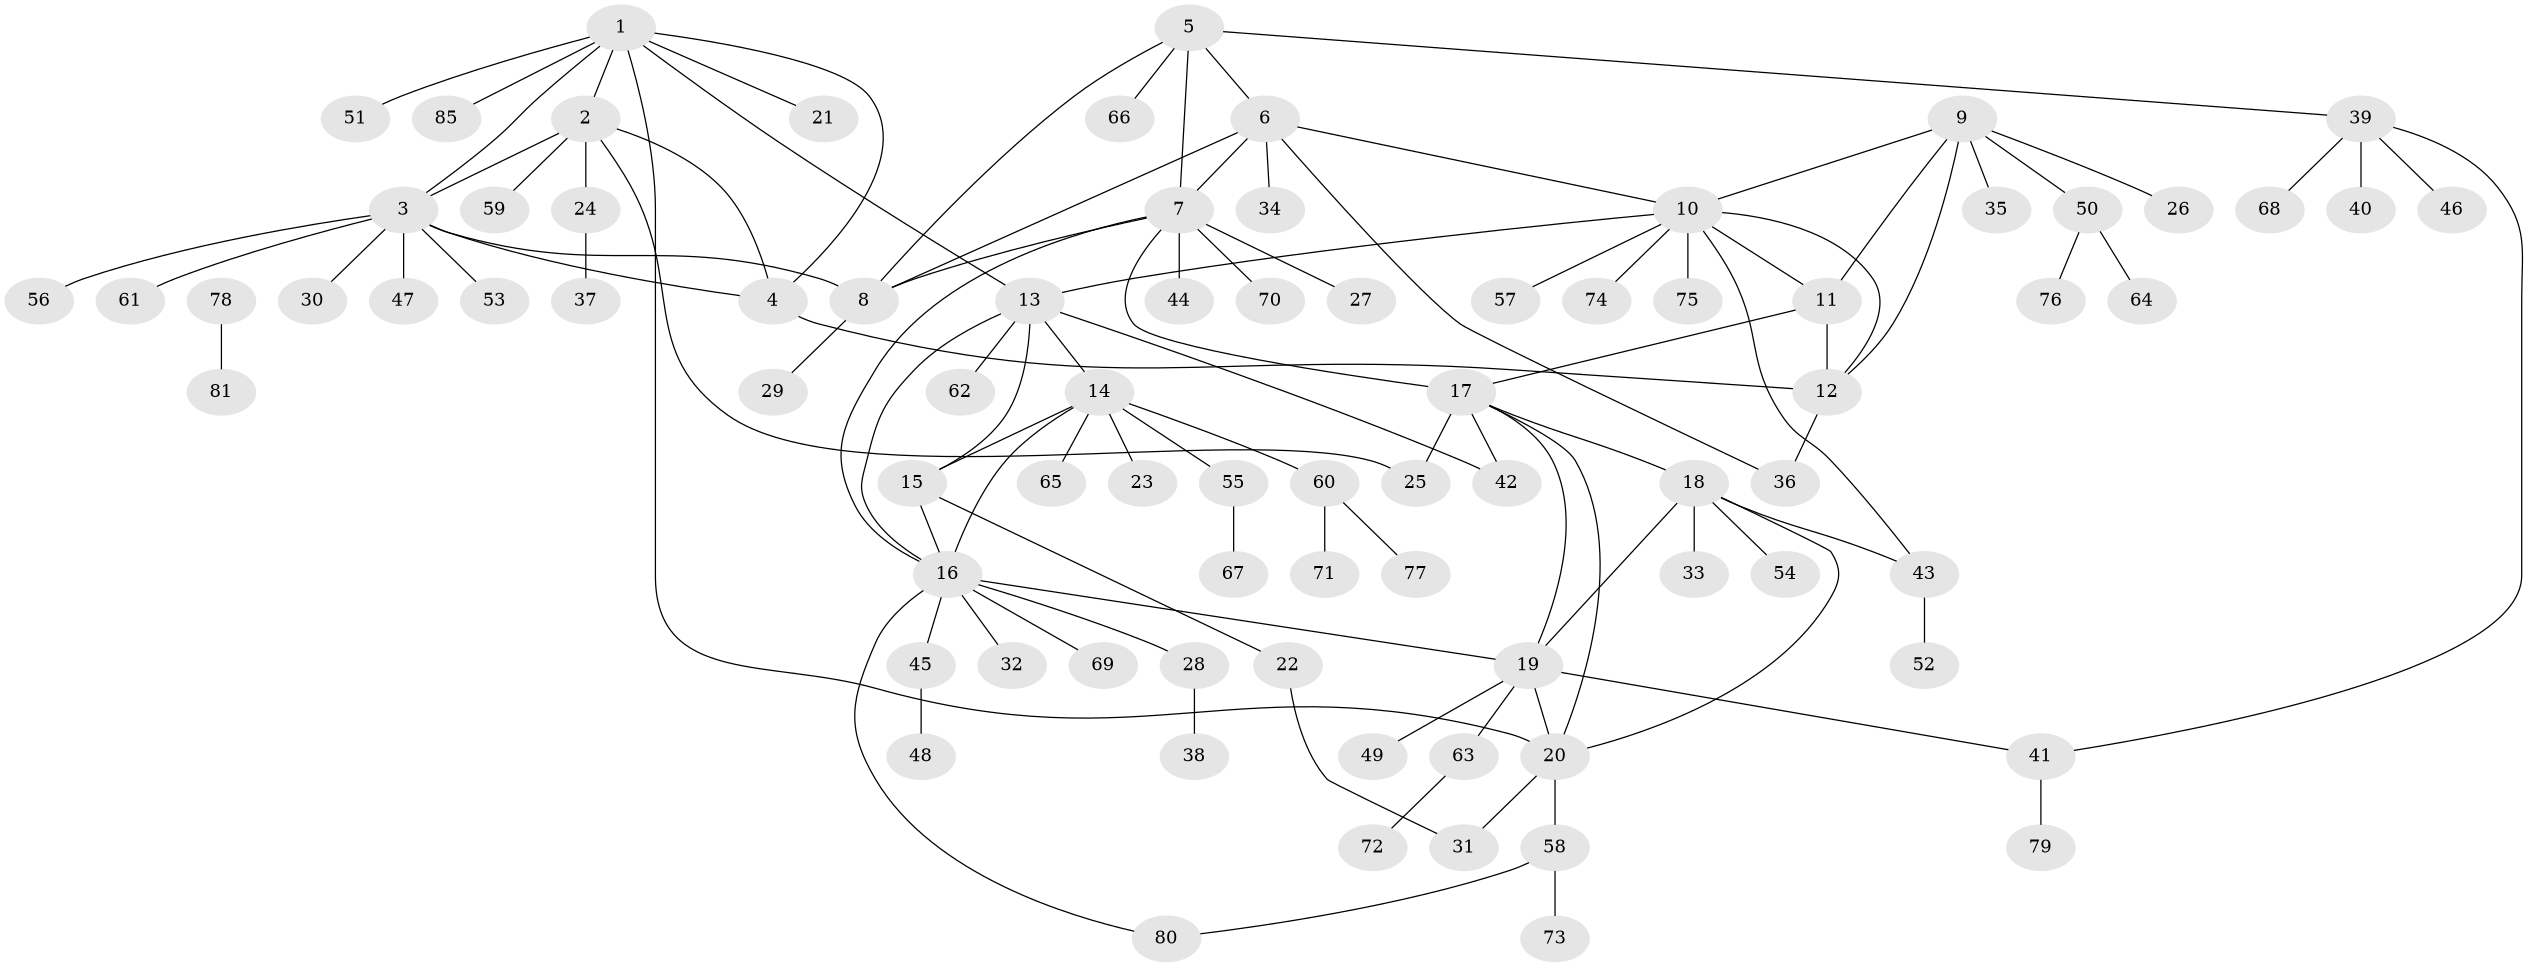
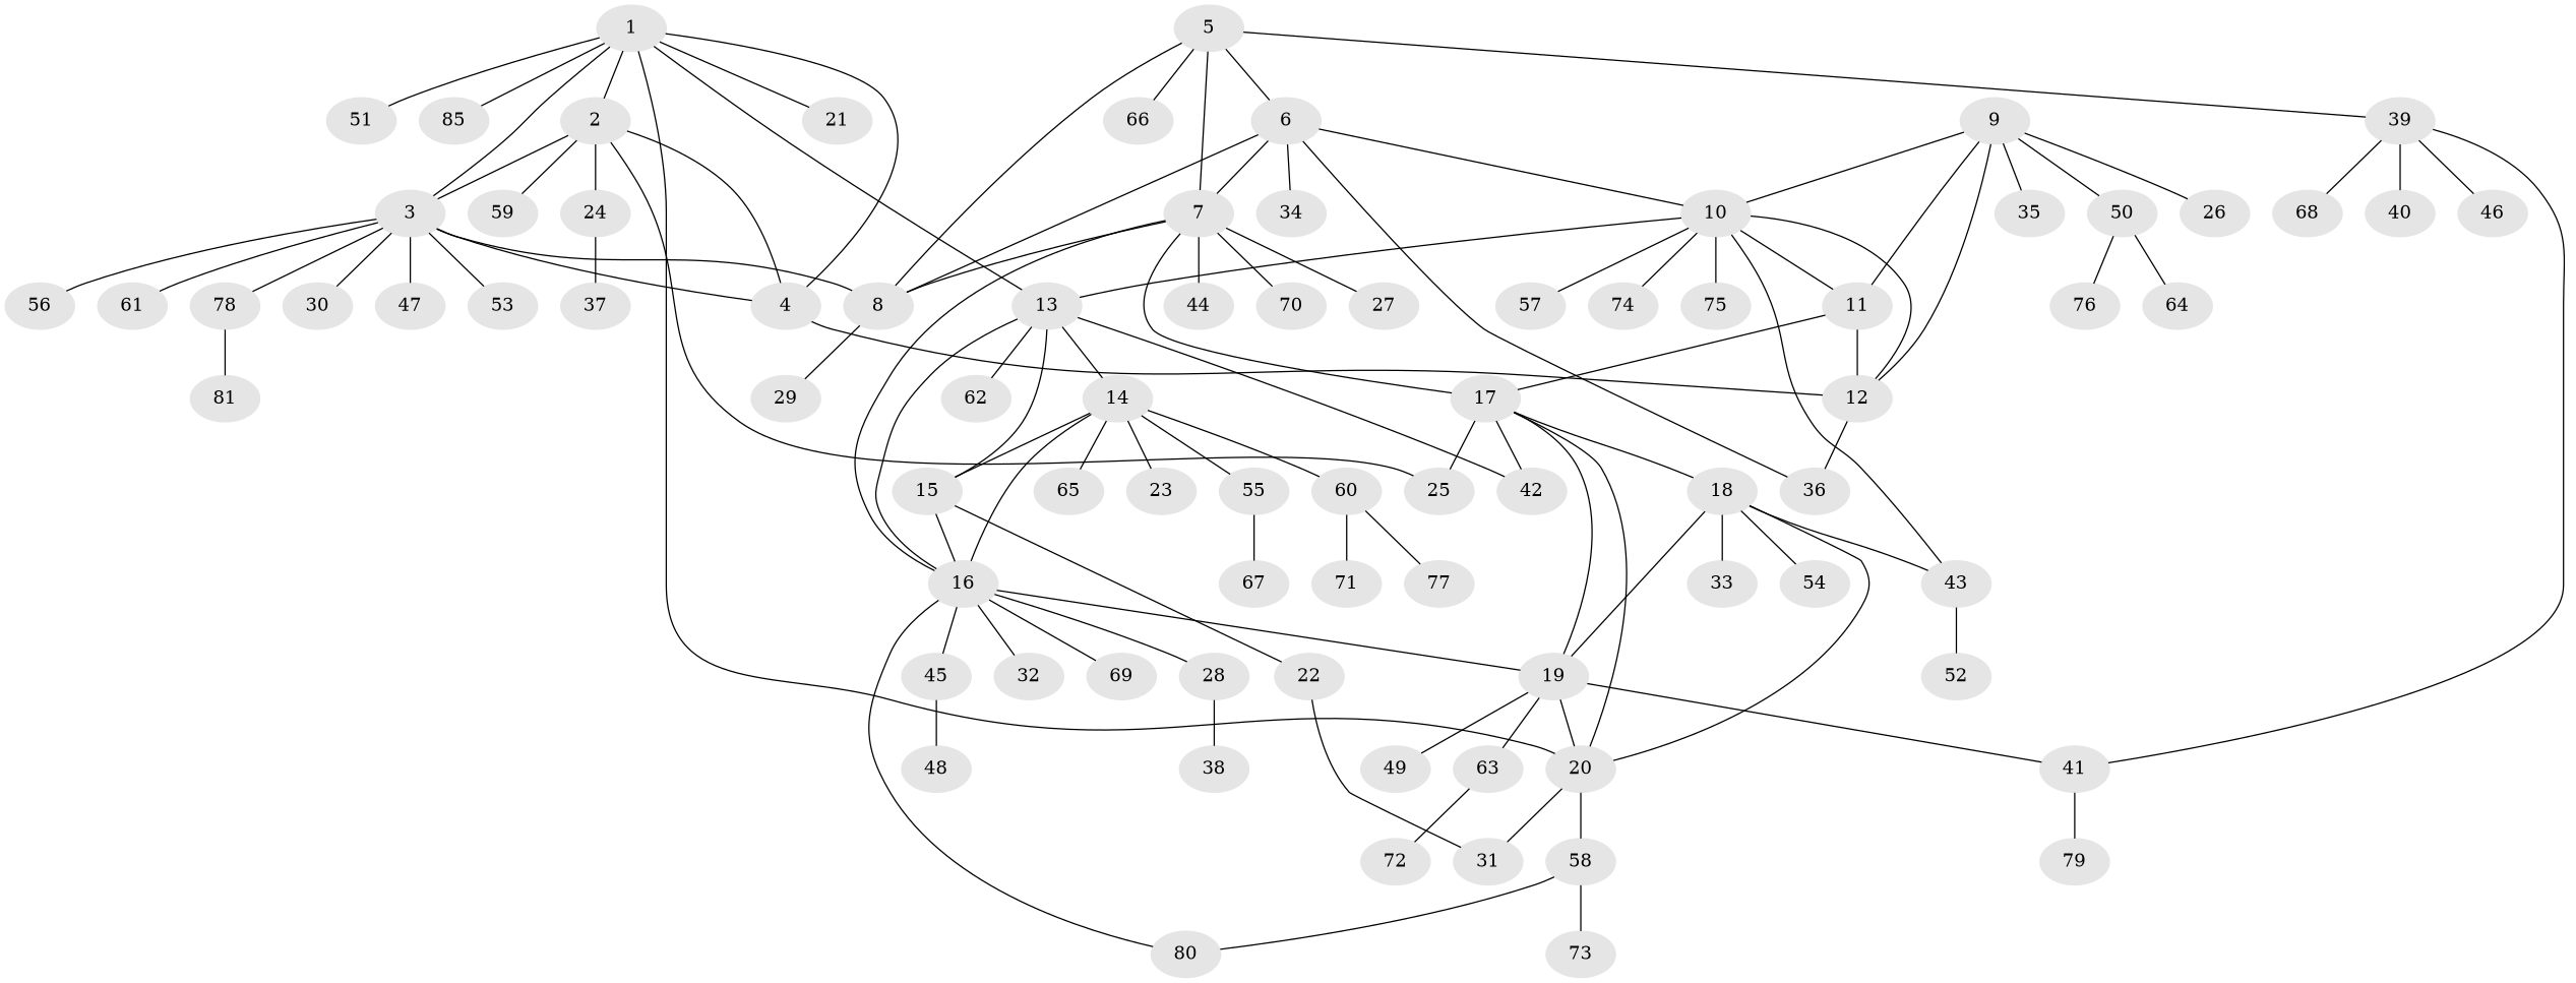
  graph {
    node [color=gray90 style=filled]
    1
    2
    3
    4
    13
    20
    21
    51
    n9 [label=85]
    24
    25
    59
    8
    30
    47
    53
    56
    61
    78
    12
    16
    14
    15
    42
    62
    31
    58
    37
    29
    81
    36
    5
    6
    7
    39
    66
    10
    34
    17
    27
    44
    70
    41
    40
    46
    68
    11
    43
    57
    74
    75
    19
    28
    32
    45
    69
    80
    18
    9
    26
    35
    50
    64
    76
    52
    23
    55
    60
    65
    22
    67
    71
    77
    49
    63
    38
    48
    33
    54
    79
    72
    73
    1 -- 2
    1 -- 3
    1 -- 4
    1 -- 13
    1 -- 20
    1 -- 21
    1 -- 51
    1 -- n9
    2 -- 3
    2 -- 4
    2 -- 24
    2 -- 25
    2 -- 59
    3 -- 4
    3 -- 8
    3 -- 30
    3 -- 47
    3 -- 53
    3 -- 56
    3 -- 61
+   3 -- 78
    4 -- 12
    13 -- 16
    13 -- 14
    13 -- 15
    13 -- 42
    13 -- 62
    20 -- 31
    20 -- 58
    24 -- 37
    8 -- 29
    78 -- 81
    12 -- 36
    16 -- 19
    16 -- 28
    16 -- 32
    16 -- 45
    16 -- 69
    16 -- 80
    14 -- 16
    14 -- 15
    14 -- 23
    14 -- 55
    14 -- 60
    14 -- 65
    15 -- 16
    15 -- 22
    58 -- 80
    58 -- 73
    5 -- 8
    5 -- 6
    5 -- 7
    5 -- 39
    5 -- 66
    6 -- 8
    6 -- 36
    6 -- 7
    6 -- 10
    6 -- 34
    7 -- 8
    7 -- 16
    7 -- 17
    7 -- 27
    7 -- 44
    7 -- 70
    39 -- 41
    39 -- 40
    39 -- 46
    39 -- 68
    10 -- 13
    10 -- 12
    10 -- 11
    10 -- 43
    10 -- 57
    10 -- 74
    10 -- 75
    17 -- 20
    17 -- 25
    17 -- 42
    17 -- 19
    17 -- 18
    41 -- 79
    11 -- 12
    11 -- 17
    43 -- 52
    19 -- 20
    19 -- 41
    19 -- 49
    19 -- 63
    28 -- 38
    45 -- 48
    18 -- 20
    18 -- 43
    18 -- 19
    18 -- 33
    18 -- 54
    9 -- 12
    9 -- 10
    9 -- 11
    9 -- 26
    9 -- 35
    9 -- 50
    50 -- 64
    50 -- 76
    55 -- 67
    60 -- 71
    60 -- 77
    22 -- 31
    63 -- 72
  }
